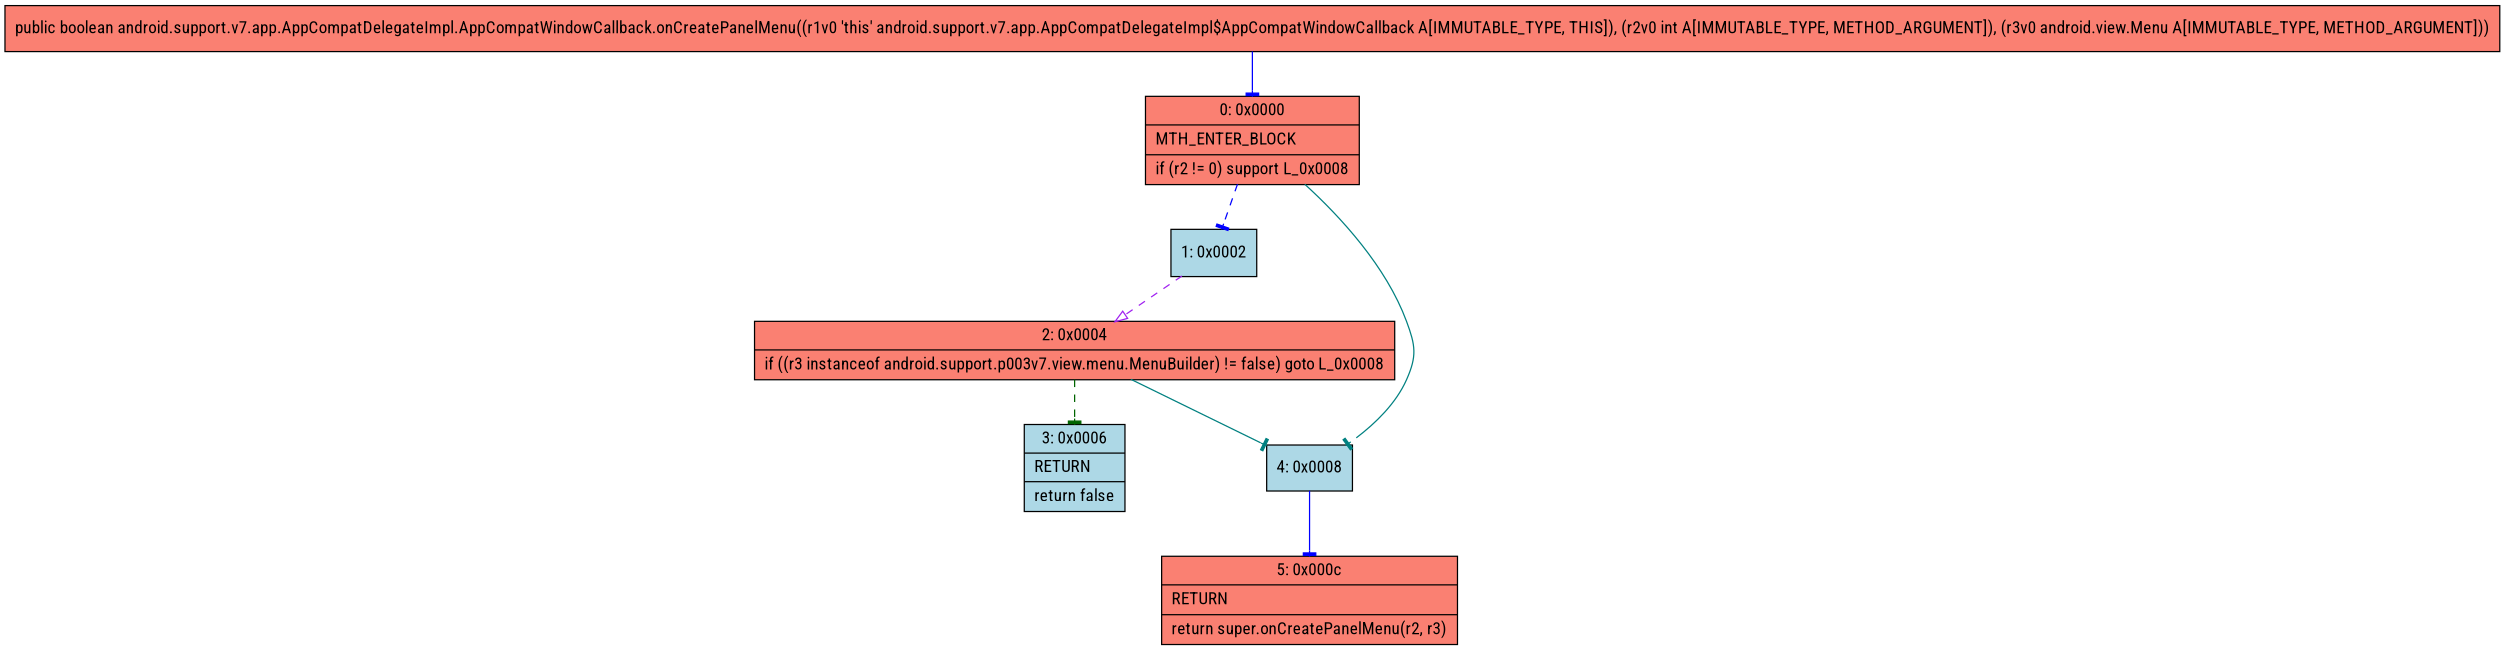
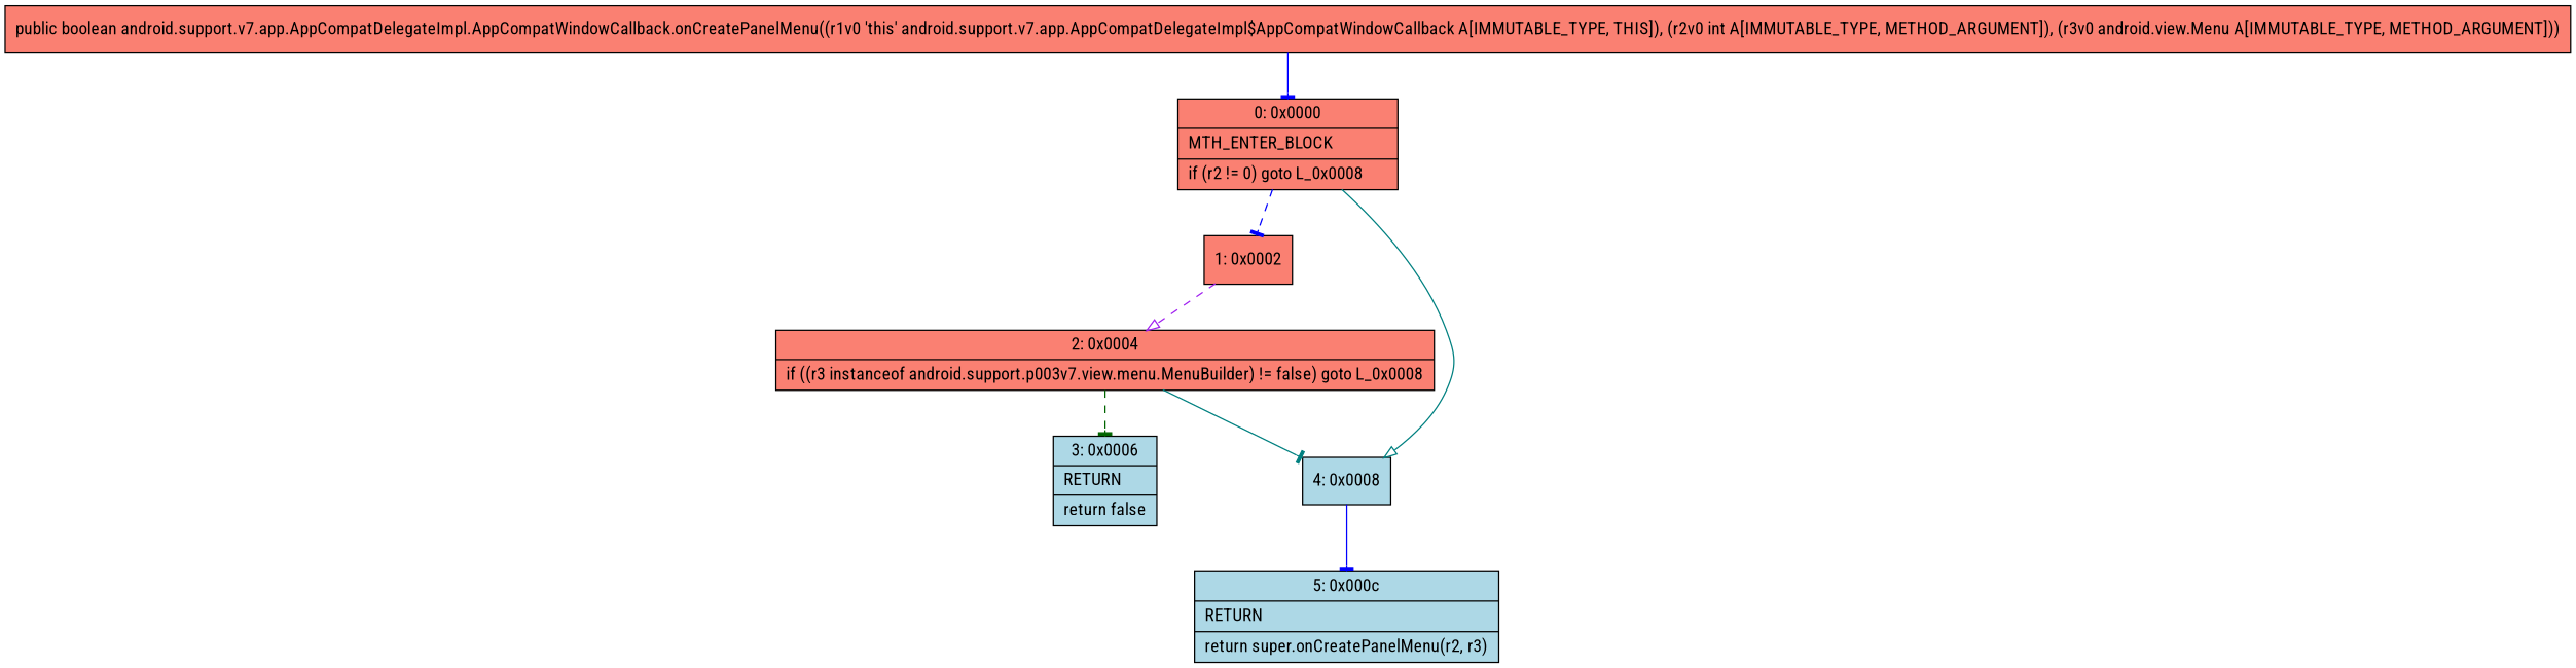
  digraph {
    fontname="Roboto Condensed"
    node [fillcolor=salmon fontname="Roboto Condensed" shape=record style=filled]
    edge [arrowhead=tee color=blue fontname="Roboto Condensed"]
-   n1 [label="{0\:\ 0x0000|MTH_ENTER_BLOCK\l|if (r2 != 0) support L_0x0008\l}"]
-   n2 [fillcolor=lightblue label="{1\:\ 0x0002}"]
+   n1 [label="{0\:\ 0x0000|MTH_ENTER_BLOCK\l|if (r2 != 0) goto L_0x0008\l}"]
+   n2 [label="{1\:\ 0x0002}"]
    n3 [fillcolor=lightblue label="{4\:\ 0x0008}"]
    n4 [label="{2\:\ 0x0004|if ((r3 instanceof android.support.p003v7.view.menu.MenuBuilder) != false) goto L_0x0008\l}"]
-   n5 [label="{5\:\ 0x000c|RETURN\l|return super.onCreatePanelMenu(r2, r3)\l}"]
+   n5 [fillcolor=lightblue label="{5\:\ 0x000c|RETURN\l|return super.onCreatePanelMenu(r2, r3)\l}"]
    n6 [fillcolor=lightblue label="{3\:\ 0x0006|RETURN\l|return false\l}"]
    n7 [label="{public boolean android.support.v7.app.AppCompatDelegateImpl.AppCompatWindowCallback.onCreatePanelMenu((r1v0 'this' android.support.v7.app.AppCompatDelegateImpl$AppCompatWindowCallback A[IMMUTABLE_TYPE, THIS]), (r2v0 int A[IMMUTABLE_TYPE, METHOD_ARGUMENT]), (r3v0 android.view.Menu A[IMMUTABLE_TYPE, METHOD_ARGUMENT])) }"]
    n1 -> n2 [style=dashed]
-   n1 -> n3 [color=teal]
+   n1 -> n3 [arrowhead=onormal color=teal]
    n2 -> n4 [arrowhead=onormal color=purple style=dashed]
    n3 -> n5
    n4 -> n3 [color=teal]
    n4 -> n6 [color=darkgreen style=dashed]
    n7 -> n1
  }
